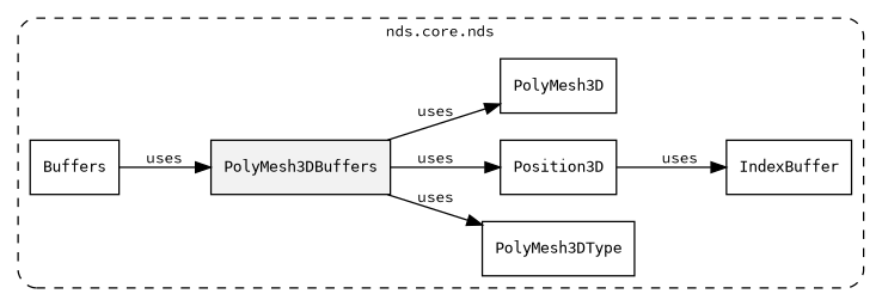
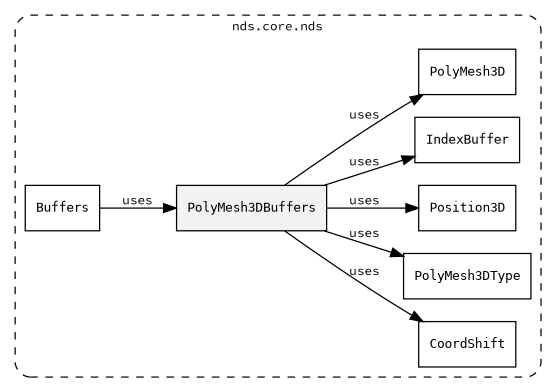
  digraph {
    fontname="Source Code Pro"
    fontsize=10
    rankdir=LR
    node [fontname="Source Code Pro" fontsize=10 shape=box]
    edge [fontname="Source Code Pro" fontsize=10]
    n1 [fillcolor="#0000000D" label=<<font face="monospace"><table align="center" border="0" cellspacing="0" cellpadding="0"><tr><td href="../../../content/packages/nds.core.geometry.html#Structure-PolyMesh3DBuffers" title="Structure defined in nds.core.geometry">PolyMesh3DBuffers</td></tr></table></font>> style=filled]
+   n2 [label=<<font face="monospace"><table align="center" border="0" cellspacing="0" cellpadding="0"><tr><td href="../../../content/packages/nds.core.geometry.html#Subtype-CoordShift" title="Subtype defined in nds.core.geometry">CoordShift</td></tr></table></font>>]
    n3 [label=<<font face="monospace"><table align="center" border="0" cellspacing="0" cellpadding="0"><tr><td href="../../../content/packages/nds.core.geometry.html#Enum-PolyMesh3DType" title="Enum defined in nds.core.geometry">PolyMesh3DType</td></tr></table></font>>]
    n4 [label=<<font face="monospace"><table align="center" border="0" cellspacing="0" cellpadding="0"><tr><td href="../../../content/packages/nds.core.geometry.html#Structure-Position3D" title="Structure defined in nds.core.geometry">Position3D</td></tr></table></font>>]
    n5 [label=<<font face="monospace"><table align="center" border="0" cellspacing="0" cellpadding="0"><tr><td href="../../../content/packages/nds.core.geometry.html#Structure-IndexBuffer" title="Structure defined in nds.core.geometry">IndexBuffer</td></tr></table></font>>]
    n6 [label=<<font face="monospace"><table align="center" border="0" cellspacing="0" cellpadding="0"><tr><td href="../../../content/packages/nds.core.geometry.html#Structure-PolyMesh3D" title="Structure defined in nds.core.geometry">PolyMesh3D</td></tr></table></font>>]
    n7 [label=<<font face="monospace"><table align="center" border="0" cellspacing="0" cellpadding="0"><tr><td href="../../../content/packages/nds.core.geometry.html#Choice-Buffers" title="Choice defined in nds.core.geometry">Buffers</td></tr></table></font>>]
    subgraph cluster_1 {
      label="nds.core.nds"
      style="dashed, rounded"
      n1
+     n2
      n3
      n4
      n5
      n6
      n7
    }
+   n1 -> n2 [label=uses]
    n1 -> n3 [label=uses]
    n1 -> n4 [label=uses]
-   n4 -> n5 [label=uses]
+   n1 -> n5 [label=uses]
    n1 -> n6 [label=uses]
    n7 -> n1 [label=uses]
  }
